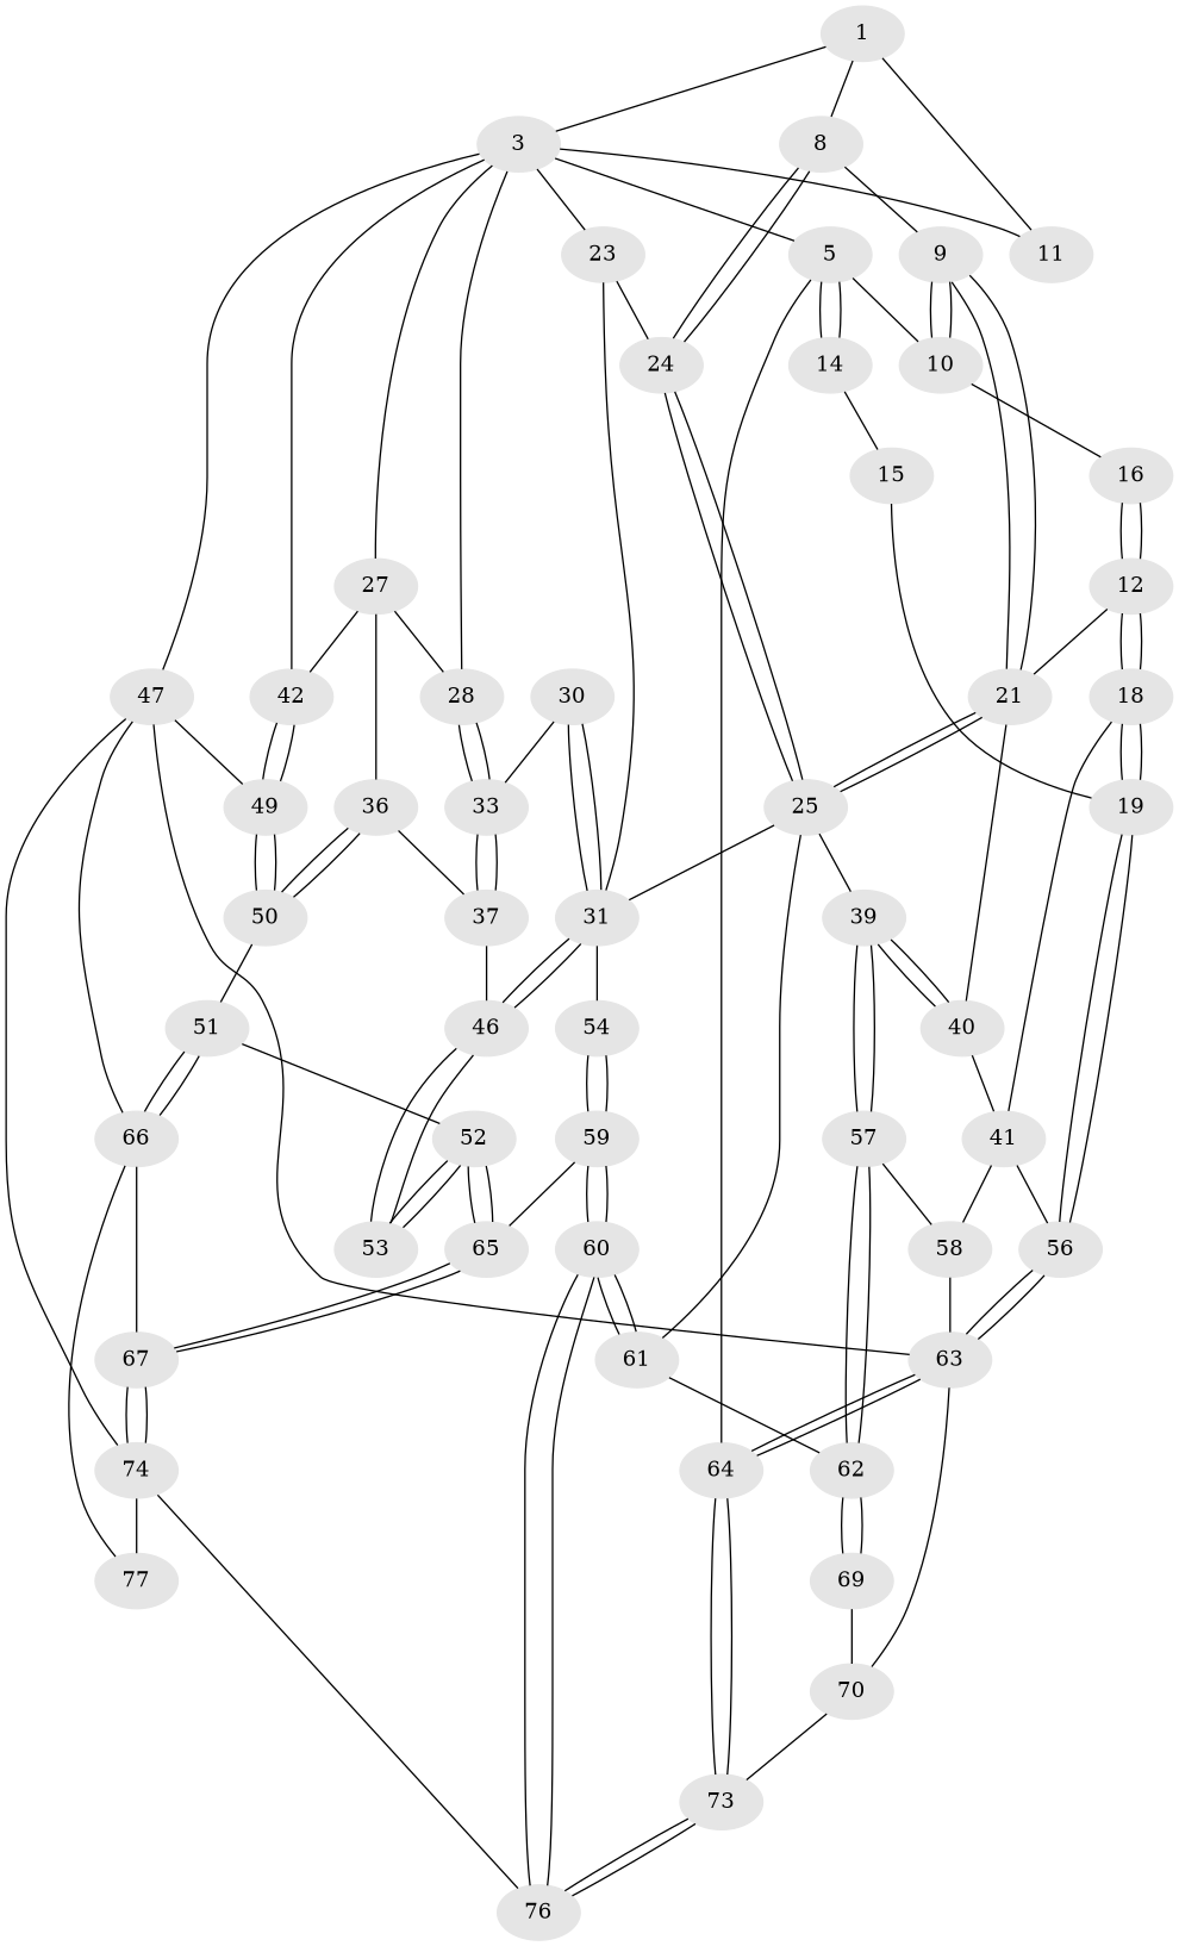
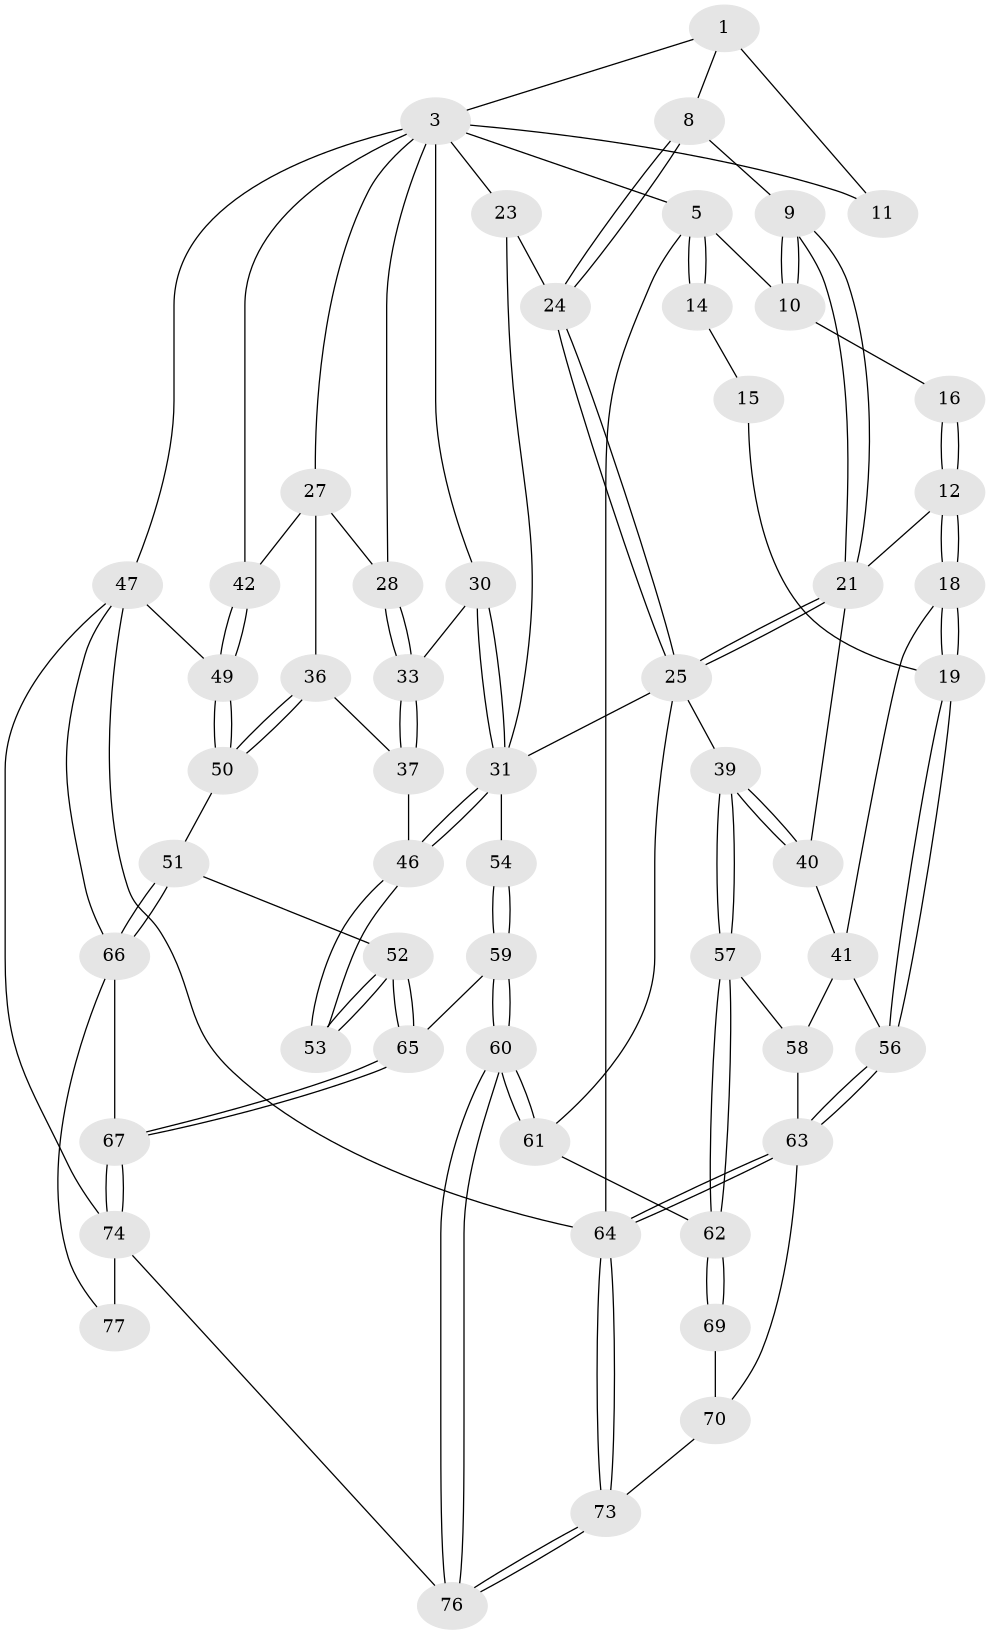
  graph {
    node [color=gray90 style=filled]
    1 [super="+2+7"]
    3 [super="+12+4"]
    8
    11
    5 [super="+6"]
    23
    27 [super="+35"]
    28
    30
    42
    47 [super="+48"]
    9
    24
    10
    14
    64
    31 [super="+32"]
    36
    33 [super="+34"]
    49
    66 [super="+71"]
    74 [super="+75"]
    16
    15 [super="+20"]
    73
    21 [super="+22"]
    25 [super="+38"]
    40
    n29 [label=12]
    19
    56
    18
    41 [super="+55"]
    58
    63 [super="+68"]
    39
    61
    46
    54
    57
    62
    37 [super="+45"]
    50
    53
    59
    51
    67
    77
    76
    52
    65
    60
    70 [super="+72"]
    69
    1 -- 3
    1 -- 8
    1 -- 11 [weight=2]
    3 -- 11
    3 -- 5
    3 -- 23
    3 -- 27
    3 -- 28
+   3 -- 30
    3 -- 42
    3 -- 47
    8 -- 9
    8 -- 24
    8 -- 24
    5 -- 10
    5 -- 14
    5 -- 14
    5 -- 64
    23 -- 24
    23 -- 31
    27 -- 28
    27 -- 42
    27 -- 36
    28 -- 33
    28 -- 33
    30 -- 31
    30 -- 31
    30 -- 33
    42 -- 49
    42 -- 49
-   47 -- 63
+   47 -- 64
    47 -- 49
    47 -- 66
    47 -- 74
    9 -- 10
    9 -- 10
    9 -- 21
    9 -- 21
    24 -- 25
    24 -- 25
    10 -- 16
    14 -- 15 [weight=2]
    64 -- 73
    64 -- 73
    31 -- 46
    31 -- 46
    31 -- 54
    36 -- 37
    36 -- 50
    36 -- 50
    33 -- 37 [weight=2]
    33 -- 37
    49 -- 50
    49 -- 50
    66 -- 67
    66 -- 77
    74 -- 77 [weight=2]
    74 -- 76
    16 -- n29
    16 -- n29
    15 -- 19
    73 -- 76
    73 -- 76
    21 -- 25
    21 -- 25
    21 -- 40
    25 -- 31
    25 -- 39
    25 -- 61
    40 -- 41
    n29 -- 21
    n29 -- 18
    n29 -- 18
    19 -- 56
    19 -- 56
    56 -- 63
    56 -- 63
    18 -- 19
    18 -- 19
    18 -- 41
    41 -- 56
    41 -- 58
    58 -- 63
    63 -- 64
    63 -- 64
    63 -- 70
    39 -- 40
    39 -- 40
    39 -- 57
    39 -- 57
    61 -- 62
    46 -- 53
    46 -- 53
    54 -- 59
    54 -- 59
    57 -- 58
    57 -- 62
    57 -- 62
    62 -- 69
    62 -- 69
    37 -- 46
    50 -- 51
    59 -- 65
    59 -- 60
    59 -- 60
    51 -- 66
    51 -- 66
    51 -- 52
    67 -- 74
    67 -- 74
    52 -- 53
    52 -- 53
    52 -- 65
    52 -- 65
    65 -- 67
    65 -- 67
    60 -- 61
    60 -- 61
    60 -- 76
    60 -- 76
    70 -- 73
    69 -- 70 [weight=2]
  }
